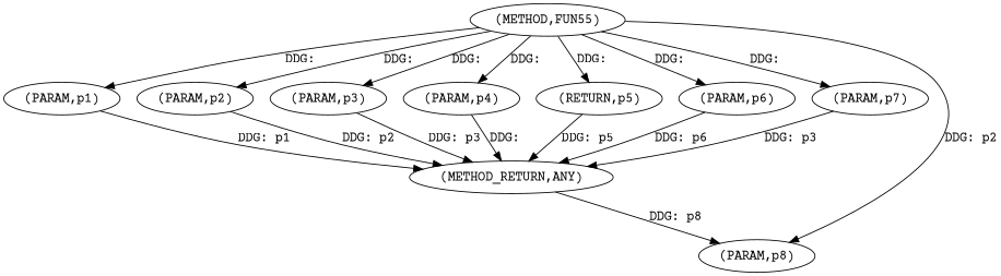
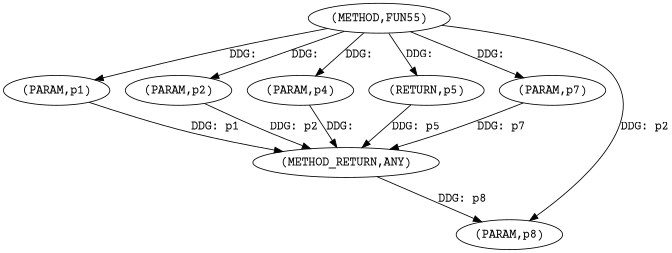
  digraph {
    fontname="Courier Prime"
    node [fontname="Courier Prime"]
    edge [fontname="Courier Prime"]
    n1 [label="(METHOD,FUN55)"]
    n2 [label="(PARAM,p1)"]
    n3 [label="(PARAM,p2)"]
-   n4 [label="(PARAM,p3)"]
    n5 [label="(PARAM,p4)"]
    n6 [label="(RETURN,p5)"]
-   n7 [label="(PARAM,p6)"]
    n8 [label="(PARAM,p7)"]
    n9 [label="(PARAM,p8)"]
    n10 [label="(METHOD_RETURN,ANY)"]
    n1 -> n2 [label="DDG: "]
    n1 -> n3 [label="DDG: "]
-   n1 -> n4 [label="DDG: "]
    n1 -> n5 [label="DDG: "]
    n1 -> n6 [label="DDG: "]
-   n1 -> n7 [label="DDG: "]
    n1 -> n8 [label="DDG: "]
    n1 -> n9 [label="DDG: p2"]
    n2 -> n10 [label="DDG: p1"]
    n3 -> n10 [label="DDG: p2"]
-   n4 -> n10 [label="DDG: p3"]
    n5 -> n10 [label="DDG: "]
    n6 -> n10 [label="DDG: p5"]
-   n7 -> n10 [label="DDG: p6"]
-   n8 -> n10 [label="DDG: p3"]
+   n8 -> n10 [label="DDG: p7"]
    n10 -> n9 [label="DDG: p8"]
  }
